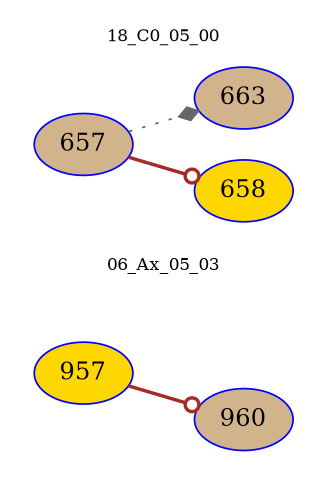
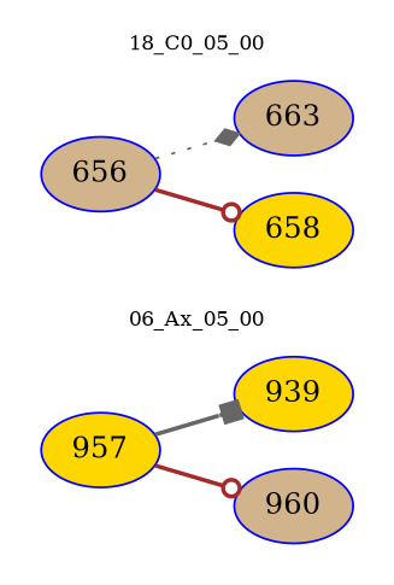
  digraph {
    rankdir=LR
    node [color=blue fillcolor=gold style=filled]
    edge [arrowhead=odot color=brown style=bold]
    n1 [label=957]
    n2 [fillcolor=tan label=960]
-   n4 [fillcolor=tan label=657]
+   n3 [label=939]
+   n4 [fillcolor=tan label=656]
    n5 [label=658]
    n6 [fillcolor=tan label=663]
    subgraph cluster_1 {
      color=white
      fontsize=10
-     label="06_Ax_05_03"
+     label="06_Ax_05_00"
      n1
      n2
+     n3
    }
    subgraph cluster_2 {
      color=white
      fontsize=10
      label="18_C0_05_00"
      n4
      n5
      n6
    }
    n1 -> n2
+   n1 -> n3 [arrowhead=box color=gray40]
    n4 -> n5
    n4 -> n6 [arrowhead=diamond color=gray40 style=dotted]
  }
